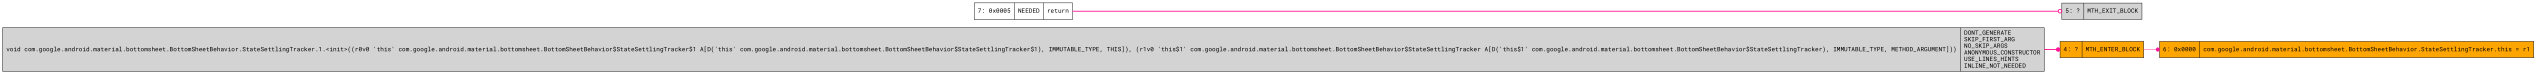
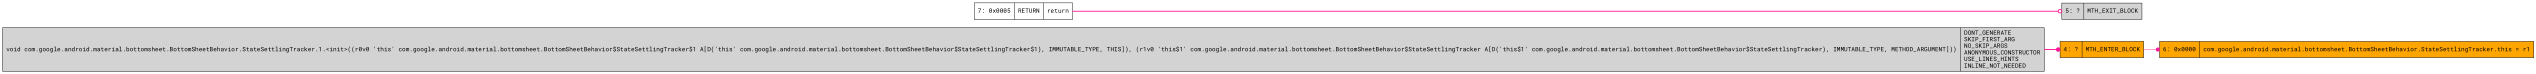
  digraph {
    fontname="Roboto Mono"
    rankdir=LR
    node [fillcolor=orange fontname="Roboto Mono" shape=record style=filled]
    edge [arrowhead=dot color=deeppink fontname="Roboto Mono" style=bold]
    n1 [label="{4\:\ ?|MTH_ENTER_BLOCK\l}"]
    n2 [label="{6\:\ 0x0000|com.google.android.material.bottomsheet.BottomSheetBehavior.StateSettlingTracker.this = r1\l}"]
-   n3 [fillcolor=white label="{7\:\ 0x0005|NEEDED\l|return\l}"]
+   n3 [fillcolor=white label="{7\:\ 0x0005|RETURN\l|return\l}"]
    n4 [fillcolor=lightgrey label="{5\:\ ?|MTH_EXIT_BLOCK\l}"]
    n5 [fillcolor=lightgrey label="{void com.google.android.material.bottomsheet.BottomSheetBehavior.StateSettlingTracker.1.\<init\>((r0v0 'this' com.google.android.material.bottomsheet.BottomSheetBehavior$StateSettlingTracker$1 A[D('this' com.google.android.material.bottomsheet.BottomSheetBehavior$StateSettlingTracker$1), IMMUTABLE_TYPE, THIS]), (r1v0 'this$1' com.google.android.material.bottomsheet.BottomSheetBehavior$StateSettlingTracker A[D('this$1' com.google.android.material.bottomsheet.BottomSheetBehavior$StateSettlingTracker), IMMUTABLE_TYPE, METHOD_ARGUMENT]))  | DONT_GENERATE\lSKIP_FIRST_ARG\lNO_SKIP_ARGS\lANONYMOUS_CONSTRUCTOR\lUSE_LINES_HINTS\lINLINE_NOT_NEEDED\l}"]
    n1 -> n2 [style=solid]
    n3 -> n4 [arrowhead=odot]
    n5 -> n1
  }
